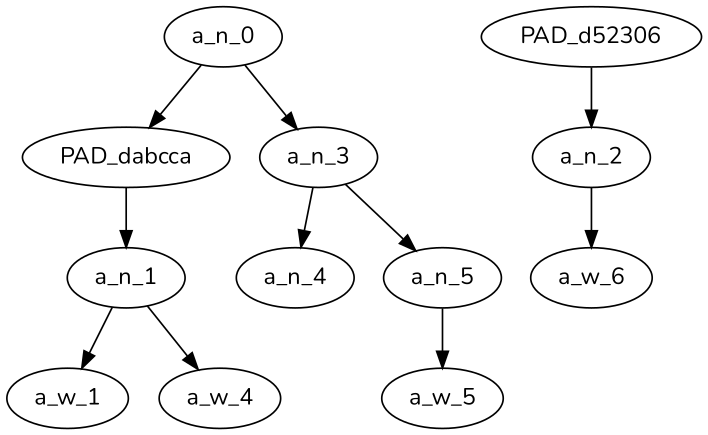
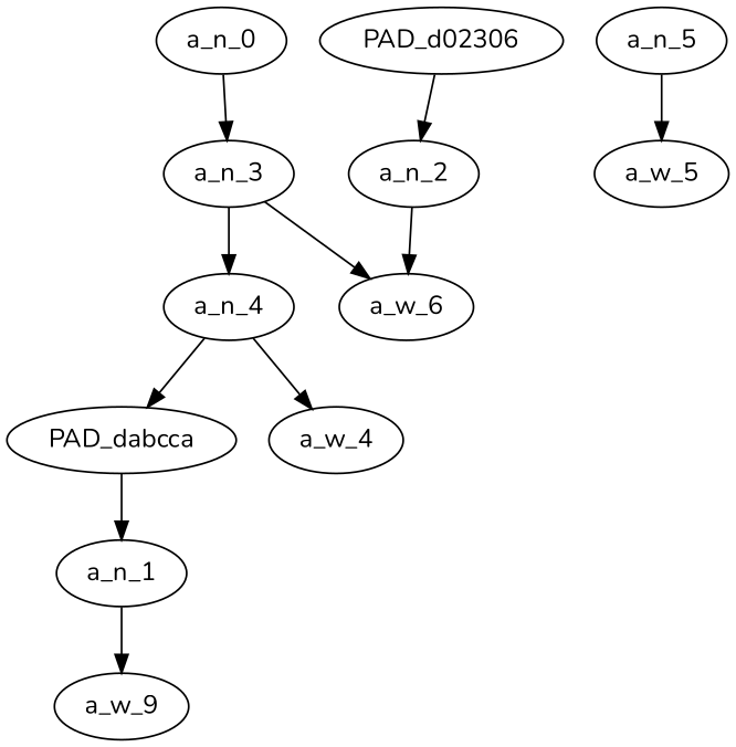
  strict digraph {
    fontname=Nunito
    node [div_dir=1 fontname=Nunito index=0 level=1 text_span="[0]" value=0.26554055]
    edge [fontname=Nunito]
    a_n_0 [level=3 text_span="[0, 1, 2, 3]" value=0.99999995]
    PAD_dabcca [level=2]
    a_n_3 [index=2 level=2 text_span="[2, 3]" value=0.52966876]
    a_n_1
-   PAD_d02306 [div_dir=-1 index=1 level=2 text_span="[1]" value=0.20286035 label=PAD_d52306]
+   PAD_d02306 [div_dir=-1 index=1 level=2 text_span="[1]" value=0.20286035]
    a_n_2 [div_dir=-1 index=1 text_span="[1]" value=0.20286035]
    a_n_4 [index=2 text_span="[2]" value=0.22200247]
    a_n_5 [index=3 text_span="[3]" value=0.30572381]
-   a_w_1 [div_dir=0 level=0 value=working]
+   a_w_1 [div_dir=0 level=0 value=working label=a_w_9]
    n10 [div_dir=0 index=1 label=a_w_6 level=0 text_span="[1]" value=really]
    a_w_4 [div_dir=0 index=2 level=0 text_span="[2]" value=is]
    a_w_5 [div_dir=0 index=3 level=0 text_span="[3]" value=ghetto]
-   a_n_0 -> PAD_dabcca
+   a_n_4 -> PAD_dabcca
    a_n_0 -> a_n_3
    PAD_dabcca -> a_n_1
    a_n_3 -> a_n_4
-   a_n_3 -> a_n_5
+   a_n_3 -> n10
    a_n_1 -> a_w_1
    PAD_d02306 -> a_n_2
    a_n_2 -> n10
-   a_n_1 -> a_w_4
+   a_n_4 -> a_w_4
    a_n_5 -> a_w_5
  }
